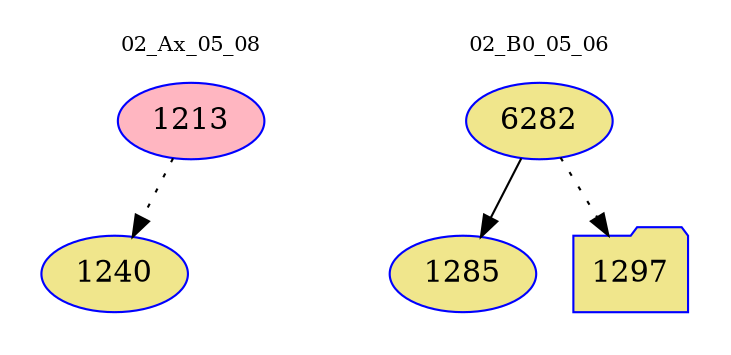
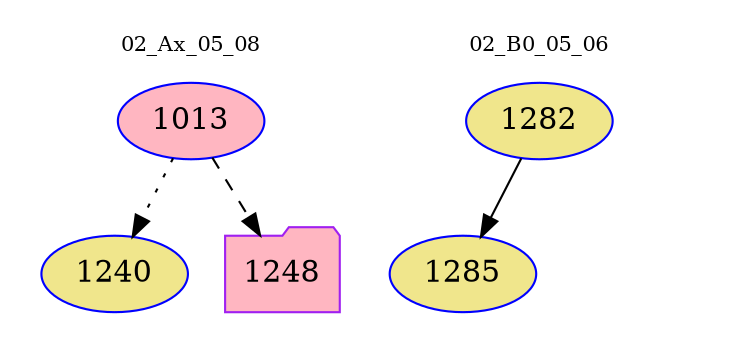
  digraph {
    node [color=blue fillcolor=khaki shape=ellipse style=filled]
    edge [color=black style=dotted]
-   n1 [fillcolor=lightpink label=1213]
+   n1 [fillcolor=lightpink label=1013]
    n2 [label=1240]
-   n4 [label=6282]
+   n3 [color=purple fillcolor=lightpink label=1248 shape=folder]
+   n4 [label=1282]
    n5 [label=1285]
-   n6 [label=1297 shape=folder]
    subgraph cluster_1 {
      color=white
      fontsize=10
      label="02_Ax_05_08"
      n1
      n2
+     n3
    }
    subgraph cluster_2 {
      color=white
      fontsize=10
      label="02_B0_05_06"
      n4
      n5
-     n6
    }
    n1 -> n2
+   n1 -> n3 [style=dashed]
    n4 -> n5 [style=solid]
-   n4 -> n6
  }
